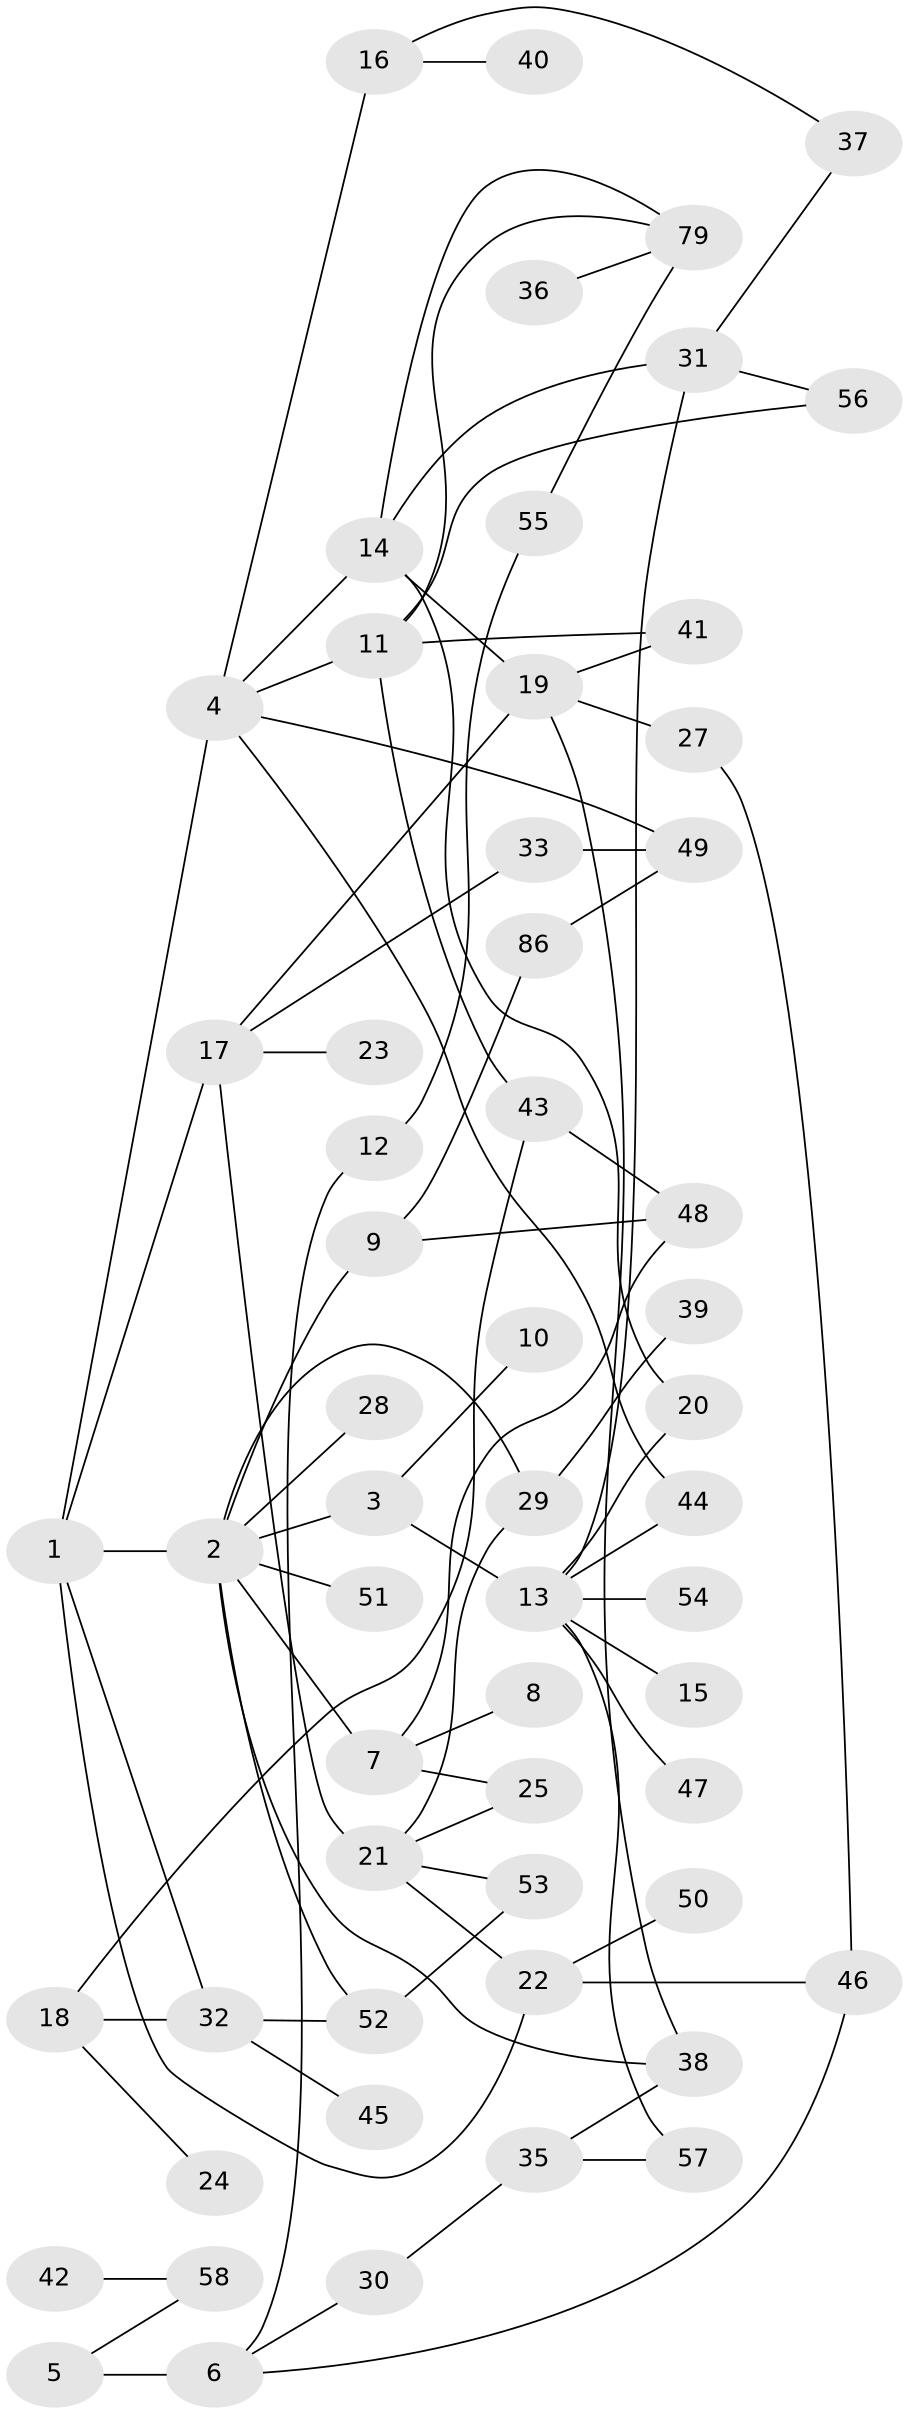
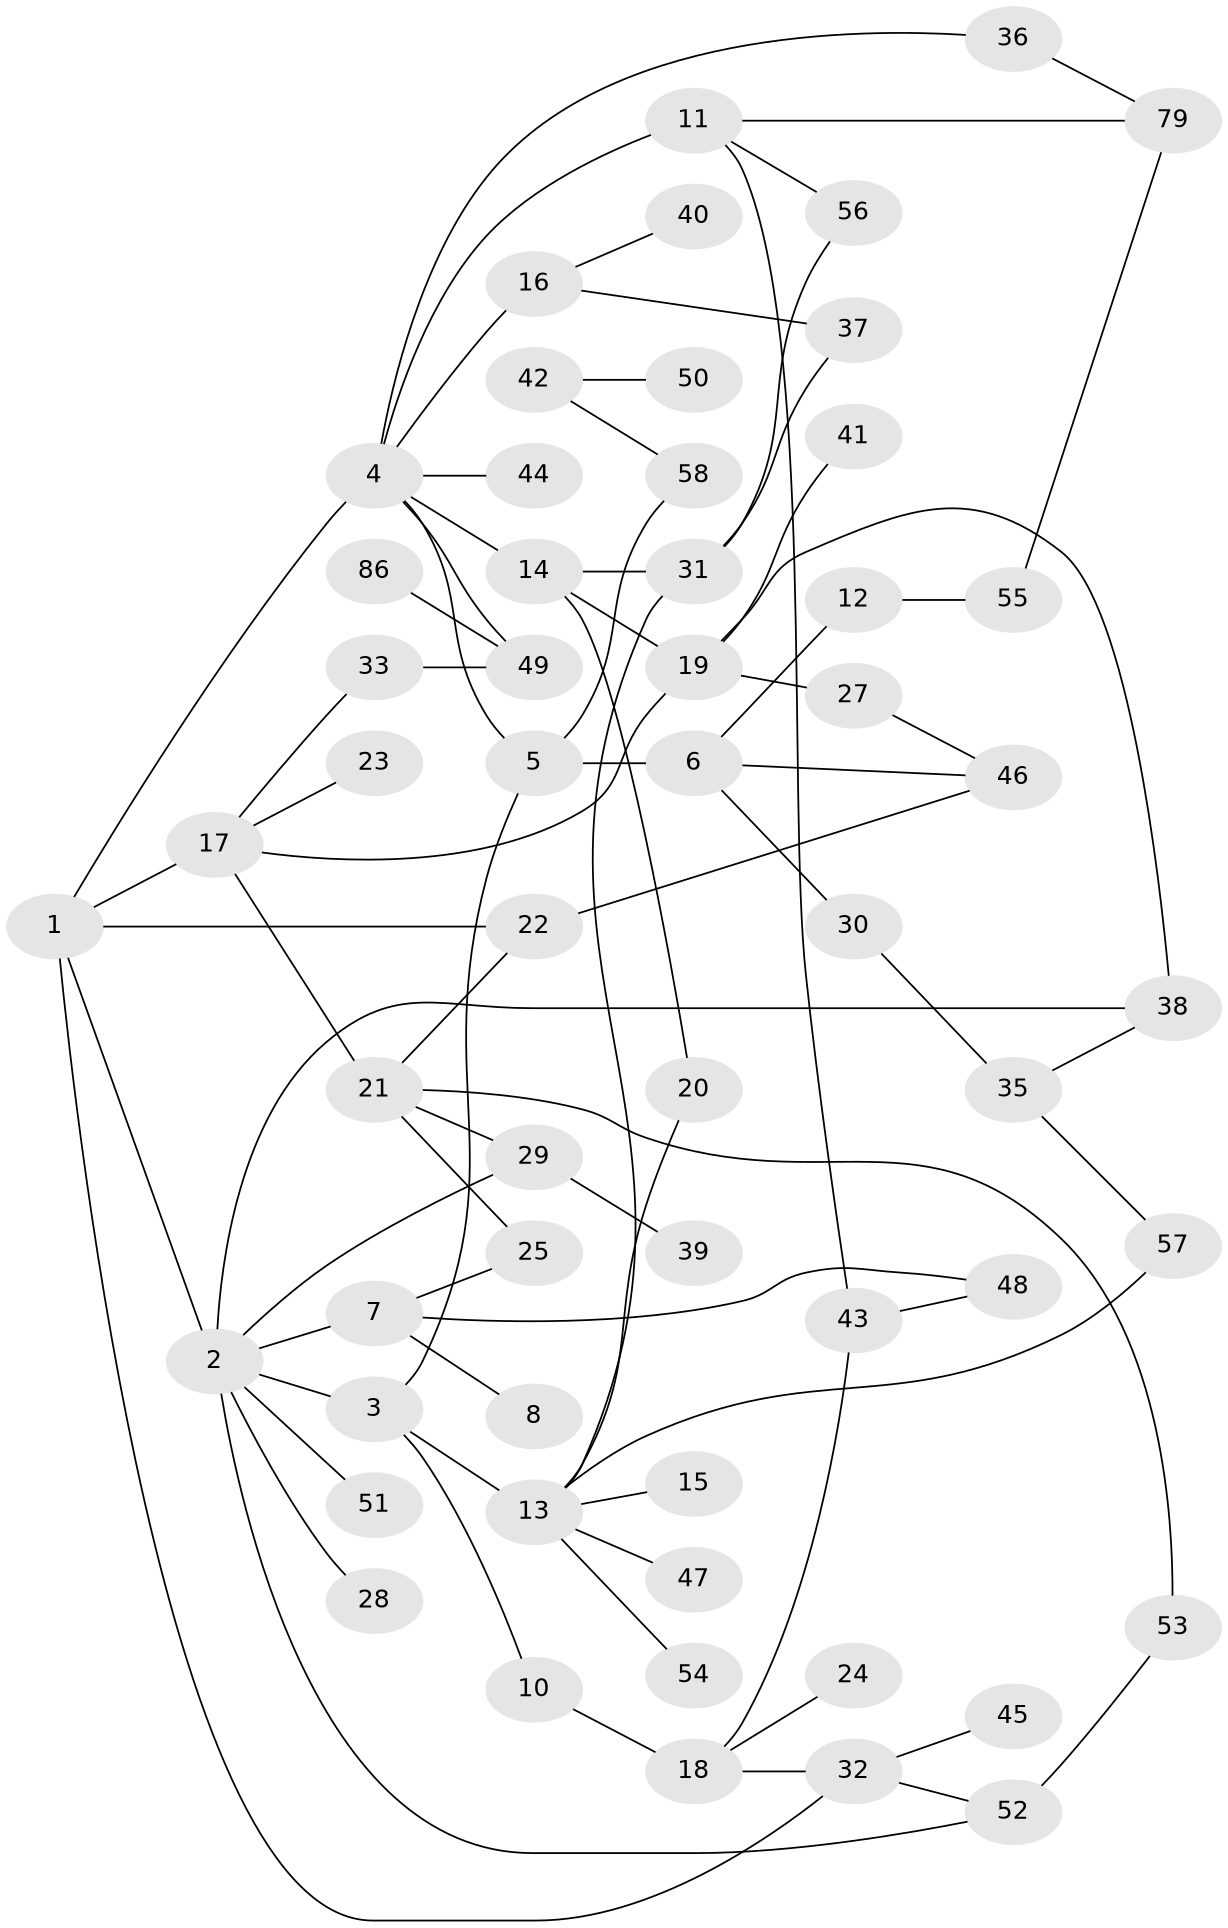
  graph {
    fontname="DejaVu Sans"
    rankdir=LR
    node [color=gray90 fontname="DejaVu Sans" style=filled]
    edge [fontname="DejaVu Sans"]
    1
    2
    4
    17
    22
    32
    3
    7
-   9
    28
    29
    38
    51
    52
    5
    11
    14
    16
    36
    44
    49
    19
    21
    23
    33
    46
    45
    42
    58
    50
    10
    13
    8
    25
    48
    n36 [label=86]
    39
    53
    6
    18
    15
    20
    31
    47
    54
    57
    41
    43
    56
    n50 [label=79]
    37
    40
    12
    30
    55
    35
    24
    27
    1 -- 2
    1 -- 4
    1 -- 17
    1 -- 22
    1 -- 32
    2 -- 3
    2 -- 7
-   2 -- 9
    2 -- 28
    2 -- 29
    2 -- 38
    2 -- 51
    2 -- 52
+   4 -- 5
    4 -- 11
    4 -- 14
    4 -- 16
+   4 -- 36
    4 -- 44
    4 -- 49
    17 -- 19
    17 -- 21
    17 -- 23
    17 -- 33
    22 -- 46
    32 -- 52
    32 -- 45
+   3 -- 5
    3 -- 10
    3 -- 13
    7 -- 8
    7 -- 25
    7 -- 48
-   9 -- 48
-   9 -- n36
    29 -- 39
    52 -- 53
    5 -- 58
    5 -- 6
-   11 -- 41
    11 -- 43
    11 -- 56
    11 -- n50
    14 -- 19
    14 -- 20
    14 -- 31
-   14 -- n50
    16 -- 37
    16 -- 40
    36 -- n50
    19 -- 38
    19 -- 41
    19 -- 27
    21 -- 22
    21 -- 29
    21 -- 25
    21 -- 53
    33 -- 49
    42 -- 58
-   22 -- 50
-   13 -- 44
+   42 -- 50
+   10 -- 18
    13 -- 15
    13 -- 20
    13 -- 31
    13 -- 47
    13 -- 54
    13 -- 57
    n36 -- 49
    6 -- 46
    6 -- 12
    6 -- 30
    18 -- 32
    18 -- 43
    18 -- 24
    31 -- 56
    31 -- 37
    43 -- 48
    12 -- 55
    30 -- 35
    55 -- n50
    35 -- 38
    35 -- 57
    27 -- 46
  }
